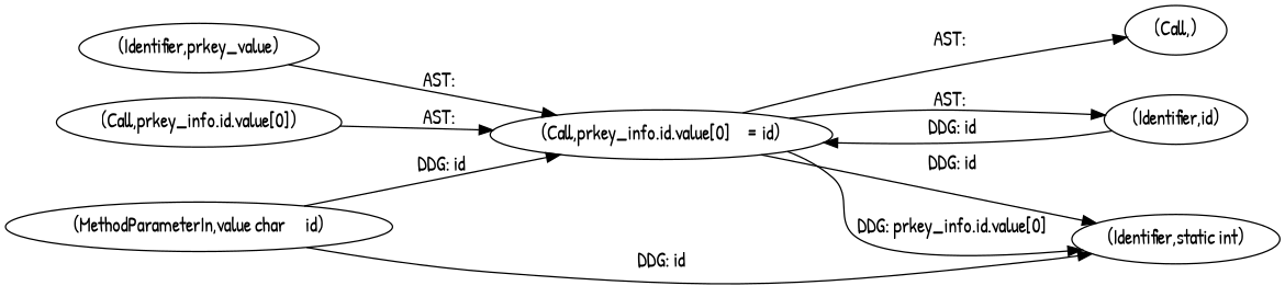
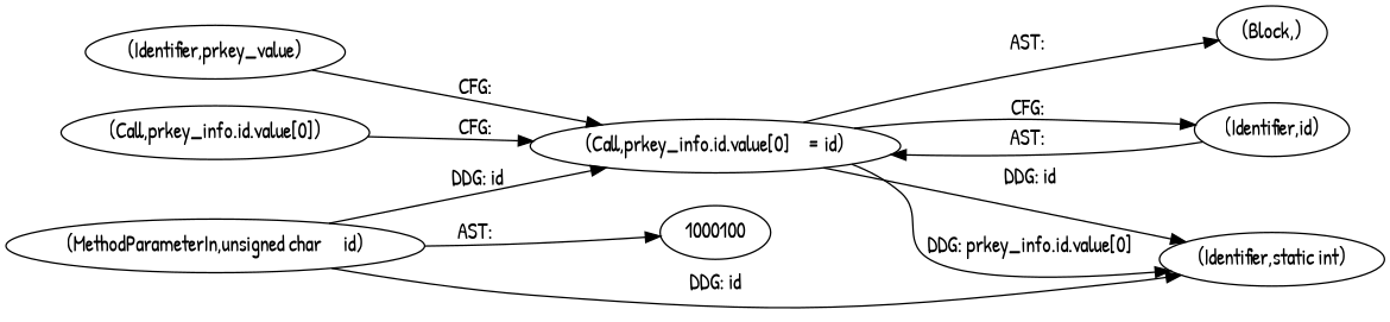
  digraph {
    fontname="Patrick Hand"
    rankdir=LR
    node [fontname="Patrick Hand"]
    edge [fontname="Patrick Hand"]
    n1 [label="(Call,prkey_info.id.value[0]    = id)"]
-   n2 [label="(Call,)"]
+   n2 [label="(Block,)"]
    n3 [label="(Identifier,id)"]
    n4 [label="(Identifier,static int)"]
-   n5 [label="(MethodParameterIn,value char     id)"]
+   n5 [label="(MethodParameterIn,unsigned char     id)"]
+   1000100
    n7 [label="(Identifier,prkey_value)"]
    n8 [label="(Call,prkey_info.id.value[0])"]
    n1 -> n2 [label="AST: "]
-   n1 -> n3 [label="AST: "]
+   n1 -> n3 [label="CFG: "]
    n1 -> n4 [label="DDG: prkey_info.id.value[0]"]
    n1 -> n4 [label="DDG: id"]
-   n3 -> n1 [label="DDG: id"]
+   n3 -> n1 [label="AST: "]
    n5 -> n1 [label="DDG: id"]
    n5 -> n4 [label="DDG: id"]
-   n7 -> n1 [label="AST: "]
-   n8 -> n1 [label="AST: "]
+   n5 -> 1000100 [label="AST: "]
+   n7 -> n1 [label="CFG: "]
+   n8 -> n1 [label="CFG: "]
  }
